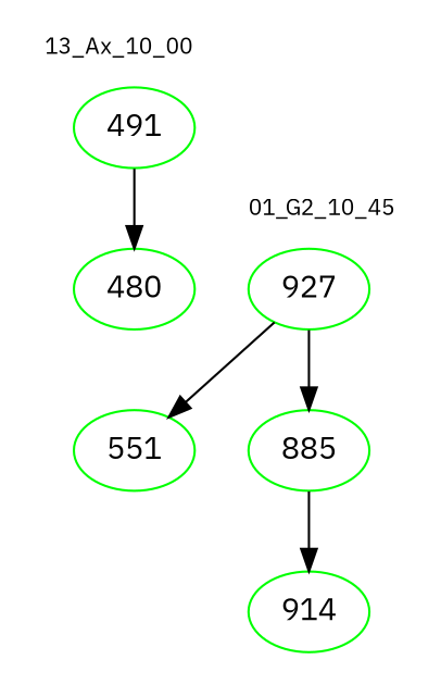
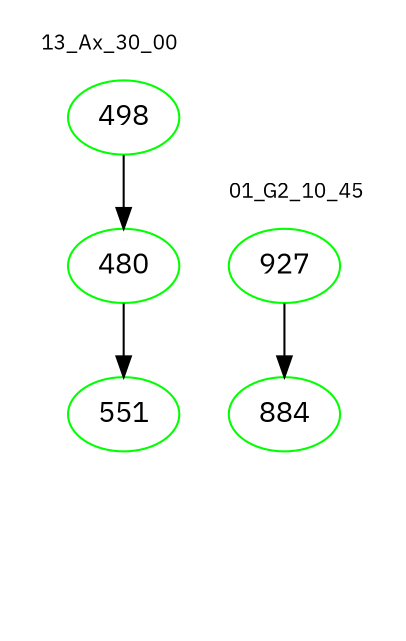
  digraph {
    fontname="IBM Plex Sans"
    node [color=green fontname="IBM Plex Sans"]
    edge [color=black fontname="IBM Plex Sans"]
-   n1 [label=491]
+   n1 [label=498]
    n2 [label=480]
    n3 [label=551]
    n4 [label=927]
-   n5 [label=885]
-   n6 [label=914]
+   n5 [label=884]
    subgraph cluster_1 {
      color=white
      fontsize=10
-     label="13_Ax_10_00"
+     label="13_Ax_30_00"
      n1
      n2
      n3
    }
    subgraph cluster_2 {
      color=white
      fontsize=10
      label="01_G2_10_45"
      n4
      n5
-     n6
    }
    n1 -> n2
-   n4 -> n3
+   n2 -> n3
    n4 -> n5
-   n5 -> n6
  }
